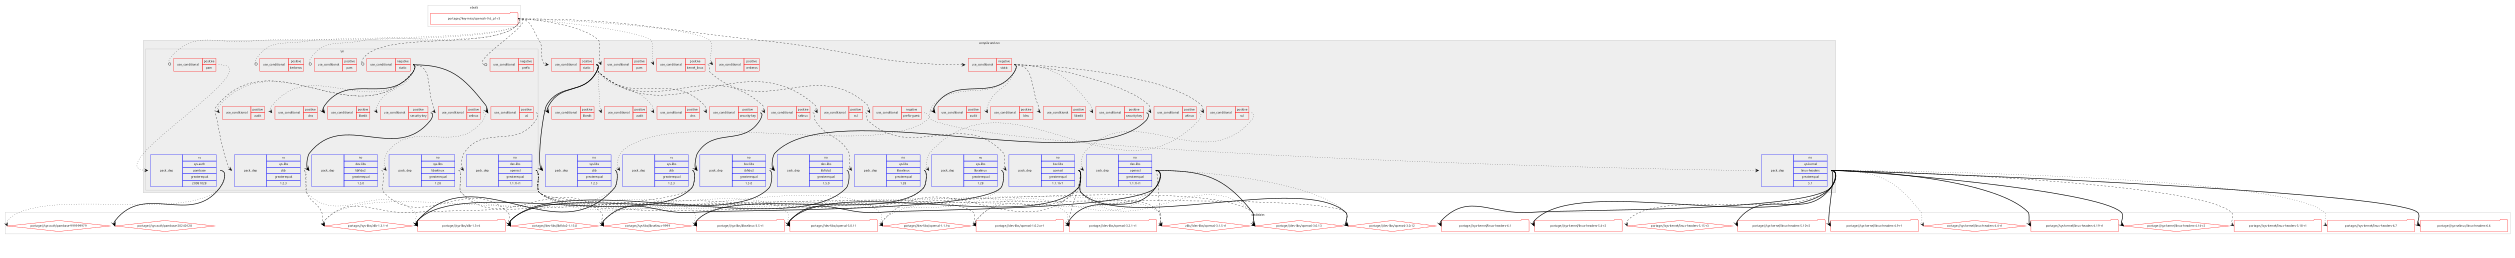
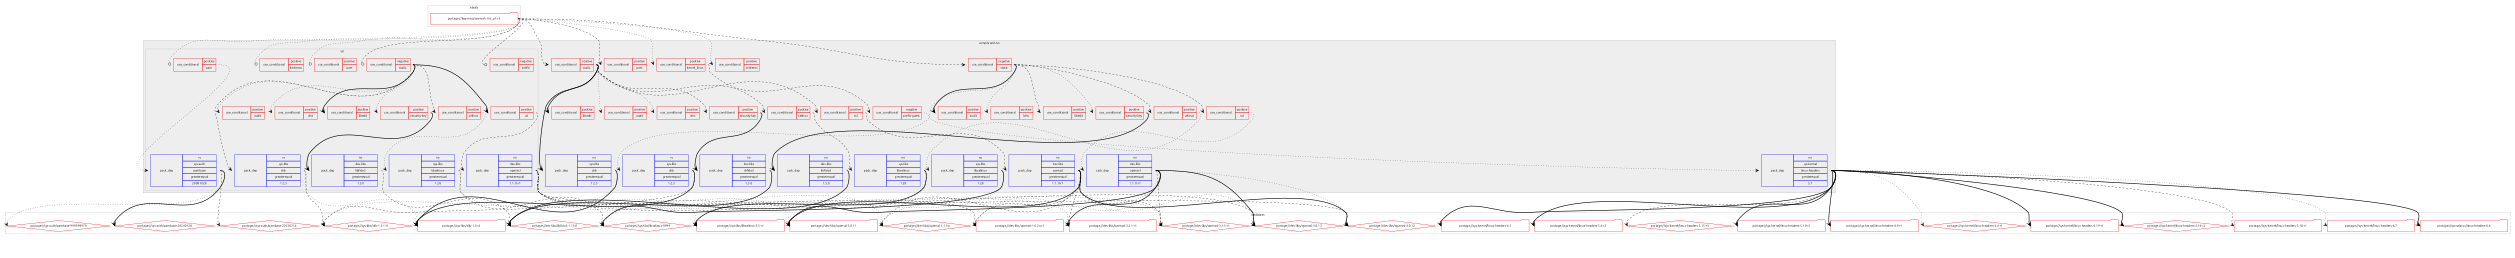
  digraph {
    compound=true
    concentrate=true
    fontname=Ubuntu
    fontsize=10
    newrank=true
    rankdir=TB
    ranksep=1.5
    node [color=red fontname=Ubuntu fontsize=10 shape=none]
    edge [arrowhead=vee fontname=Ubuntu headport=w style=dashed tailport=e weight=100]
    n1 [label="portage://key-misc/openssh-9.6_p1-r3" shape=folder width=4]
    n2 [label=<<TABLE BORDER="0" CELLBORDER="1" CELLSPACING="0" CELLPADDING="4"><TR><TD ROWSPAN="3" CELLPADDING="10">use_conditional</TD></TR><TR><TD>positive</TD></TR><TR><TD>audit</TD></TR></TABLE>>]
    n3 [label=<<TABLE BORDER="0" CELLBORDER="1" CELLSPACING="0" CELLPADDING="4"><TR><TD ROWSPAN="3" CELLPADDING="10">use_conditional</TD></TR><TR><TD>positive</TD></TR><TR><TD>ldns</TD></TR></TABLE>>]
    n4 [label=<<TABLE BORDER="0" CELLBORDER="1" CELLSPACING="0" CELLPADDING="4"><TR><TD ROWSPAN="3" CELLPADDING="10">use_conditional</TD></TR><TR><TD>positive</TD></TR><TR><TD>libedit</TD></TR></TABLE>>]
    n5 [color=blue label=<<TABLE BORDER="0" CELLBORDER="1" CELLSPACING="0" CELLPADDING="4" WIDTH="220"><TR><TD ROWSPAN="6" CELLPADDING="30">pack_dep</TD></TR><TR><TD WIDTH="110">no</TD></TR><TR><TD>dev-libs</TD></TR><TR><TD>libfido2</TD></TR><TR><TD>greaterequal</TD></TR><TR><TD>1.5.0</TD></TR></TABLE>>]
    n6 [label=<<TABLE BORDER="0" CELLBORDER="1" CELLSPACING="0" CELLPADDING="4"><TR><TD ROWSPAN="3" CELLPADDING="10">use_conditional</TD></TR><TR><TD>positive</TD></TR><TR><TD>security-key</TD></TR></TABLE>>]
    n7 [color=blue label=<<TABLE BORDER="0" CELLBORDER="1" CELLSPACING="0" CELLPADDING="4" WIDTH="220"><TR><TD ROWSPAN="6" CELLPADDING="30">pack_dep</TD></TR><TR><TD WIDTH="110">no</TD></TR><TR><TD>sys-libs</TD></TR><TR><TD>libselinux</TD></TR><TR><TD>greaterequal</TD></TR><TR><TD>1.28</TD></TR></TABLE>>]
    n8 [label=<<TABLE BORDER="0" CELLBORDER="1" CELLSPACING="0" CELLPADDING="4"><TR><TD ROWSPAN="3" CELLPADDING="10">use_conditional</TD></TR><TR><TD>positive</TD></TR><TR><TD>selinux</TD></TR></TABLE>>]
    n9 [color=blue label=<<TABLE BORDER="0" CELLBORDER="1" CELLSPACING="0" CELLPADDING="4" WIDTH="220"><TR><TD ROWSPAN="6" CELLPADDING="30">pack_dep</TD></TR><TR><TD WIDTH="110">no</TD></TR><TR><TD>dev-libs</TD></TR><TR><TD>openssl</TD></TR><TR><TD>greaterequal</TD></TR><TR><TD>1.1.1l-r1</TD></TR></TABLE>>]
    n10 [label=<<TABLE BORDER="0" CELLBORDER="1" CELLSPACING="0" CELLPADDING="4"><TR><TD ROWSPAN="3" CELLPADDING="10">use_conditional</TD></TR><TR><TD>positive</TD></TR><TR><TD>ssl</TD></TR></TABLE>>]
    n11 [color=blue label=<<TABLE BORDER="0" CELLBORDER="1" CELLSPACING="0" CELLPADDING="4" WIDTH="220"><TR><TD ROWSPAN="6" CELLPADDING="30">pack_dep</TD></TR><TR><TD WIDTH="110">no</TD></TR><TR><TD>sys-libs</TD></TR><TR><TD>zlib</TD></TR><TR><TD>greaterequal</TD></TR><TR><TD>1.2.3</TD></TR></TABLE>>]
    n12 [label=<<TABLE BORDER="0" CELLBORDER="1" CELLSPACING="0" CELLPADDING="4"><TR><TD ROWSPAN="3" CELLPADDING="10">use_conditional</TD></TR><TR><TD>negative</TD></TR><TR><TD>static</TD></TR></TABLE>>]
    n13 [label=<<TABLE BORDER="0" CELLBORDER="1" CELLSPACING="0" CELLPADDING="4"><TR><TD ROWSPAN="3" CELLPADDING="10">use_conditional</TD></TR><TR><TD>positive</TD></TR><TR><TD>kerberos</TD></TR></TABLE>>]
    n14 [color=blue label=<<TABLE BORDER="0" CELLBORDER="1" CELLSPACING="0" CELLPADDING="4" WIDTH="220"><TR><TD ROWSPAN="6" CELLPADDING="30">pack_dep</TD></TR><TR><TD WIDTH="110">no</TD></TR><TR><TD>sys-kernel</TD></TR><TR><TD>linux-headers</TD></TR><TR><TD>greaterequal</TD></TR><TR><TD>5.1</TD></TR></TABLE>>]
    n15 [label=<<TABLE BORDER="0" CELLBORDER="1" CELLSPACING="0" CELLPADDING="4"><TR><TD ROWSPAN="3" CELLPADDING="10">use_conditional</TD></TR><TR><TD>negative</TD></TR><TR><TD>prefix-guest</TD></TR></TABLE>>]
    n16 [label=<<TABLE BORDER="0" CELLBORDER="1" CELLSPACING="0" CELLPADDING="4"><TR><TD ROWSPAN="3" CELLPADDING="10">use_conditional</TD></TR><TR><TD>positive</TD></TR><TR><TD>kernel_linux</TD></TR></TABLE>>]
    n17 [label=<<TABLE BORDER="0" CELLBORDER="1" CELLSPACING="0" CELLPADDING="4"><TR><TD ROWSPAN="3" CELLPADDING="10">use_conditional</TD></TR><TR><TD>positive</TD></TR><TR><TD>pam</TD></TR></TABLE>>]
    n18 [label=<<TABLE BORDER="0" CELLBORDER="1" CELLSPACING="0" CELLPADDING="4"><TR><TD ROWSPAN="3" CELLPADDING="10">use_conditional</TD></TR><TR><TD>positive</TD></TR><TR><TD>libedit</TD></TR></TABLE>>]
    n19 [label=<<TABLE BORDER="0" CELLBORDER="1" CELLSPACING="0" CELLPADDING="4"><TR><TD ROWSPAN="3" CELLPADDING="10">use_conditional</TD></TR><TR><TD>positive</TD></TR><TR><TD>audit</TD></TR></TABLE>>]
    n20 [label=<<TABLE BORDER="0" CELLBORDER="1" CELLSPACING="0" CELLPADDING="4"><TR><TD ROWSPAN="3" CELLPADDING="10">use_conditional</TD></TR><TR><TD>positive</TD></TR><TR><TD>ldns</TD></TR></TABLE>>]
    n21 [color=blue label=<<TABLE BORDER="0" CELLBORDER="1" CELLSPACING="0" CELLPADDING="4" WIDTH="220"><TR><TD ROWSPAN="6" CELLPADDING="30">pack_dep</TD></TR><TR><TD WIDTH="110">no</TD></TR><TR><TD>dev-libs</TD></TR><TR><TD>libfido2</TD></TR><TR><TD>greaterequal</TD></TR><TR><TD>1.5.0</TD></TR></TABLE>>]
    n22 [label=<<TABLE BORDER="0" CELLBORDER="1" CELLSPACING="0" CELLPADDING="4"><TR><TD ROWSPAN="3" CELLPADDING="10">use_conditional</TD></TR><TR><TD>positive</TD></TR><TR><TD>security-key</TD></TR></TABLE>>]
    n23 [color=blue label=<<TABLE BORDER="0" CELLBORDER="1" CELLSPACING="0" CELLPADDING="4" WIDTH="220"><TR><TD ROWSPAN="6" CELLPADDING="30">pack_dep</TD></TR><TR><TD WIDTH="110">no</TD></TR><TR><TD>sys-libs</TD></TR><TR><TD>libselinux</TD></TR><TR><TD>greaterequal</TD></TR><TR><TD>1.28</TD></TR></TABLE>>]
    n24 [label=<<TABLE BORDER="0" CELLBORDER="1" CELLSPACING="0" CELLPADDING="4"><TR><TD ROWSPAN="3" CELLPADDING="10">use_conditional</TD></TR><TR><TD>positive</TD></TR><TR><TD>selinux</TD></TR></TABLE>>]
    n25 [color=blue label=<<TABLE BORDER="0" CELLBORDER="1" CELLSPACING="0" CELLPADDING="4" WIDTH="220"><TR><TD ROWSPAN="6" CELLPADDING="30">pack_dep</TD></TR><TR><TD WIDTH="110">no</TD></TR><TR><TD>dev-libs</TD></TR><TR><TD>openssl</TD></TR><TR><TD>greaterequal</TD></TR><TR><TD>1.1.1l-r1</TD></TR></TABLE>>]
    n26 [label=<<TABLE BORDER="0" CELLBORDER="1" CELLSPACING="0" CELLPADDING="4"><TR><TD ROWSPAN="3" CELLPADDING="10">use_conditional</TD></TR><TR><TD>positive</TD></TR><TR><TD>ssl</TD></TR></TABLE>>]
    n27 [color=blue label=<<TABLE BORDER="0" CELLBORDER="1" CELLSPACING="0" CELLPADDING="4" WIDTH="220"><TR><TD ROWSPAN="6" CELLPADDING="30">pack_dep</TD></TR><TR><TD WIDTH="110">no</TD></TR><TR><TD>sys-libs</TD></TR><TR><TD>zlib</TD></TR><TR><TD>greaterequal</TD></TR><TR><TD>1.2.3</TD></TR></TABLE>>]
    n28 [label=<<TABLE BORDER="0" CELLBORDER="1" CELLSPACING="0" CELLPADDING="4"><TR><TD ROWSPAN="3" CELLPADDING="10">use_conditional</TD></TR><TR><TD>positive</TD></TR><TR><TD>static</TD></TR></TABLE>>]
    n29 [label=<<TABLE BORDER="0" CELLBORDER="1" CELLSPACING="0" CELLPADDING="4"><TR><TD ROWSPAN="3" CELLPADDING="10">use_conditional</TD></TR><TR><TD>negative</TD></TR><TR><TD>prefix</TD></TR></TABLE>>]
    n30 [label=<<TABLE BORDER="0" CELLBORDER="1" CELLSPACING="0" CELLPADDING="4"><TR><TD ROWSPAN="3" CELLPADDING="10">use_conditional</TD></TR><TR><TD>positive</TD></TR><TR><TD>audit</TD></TR></TABLE>>]
    n31 [label=<<TABLE BORDER="0" CELLBORDER="1" CELLSPACING="0" CELLPADDING="4"><TR><TD ROWSPAN="3" CELLPADDING="10">use_conditional</TD></TR><TR><TD>positive</TD></TR><TR><TD>ldns</TD></TR></TABLE>>]
    n32 [label=<<TABLE BORDER="0" CELLBORDER="1" CELLSPACING="0" CELLPADDING="4"><TR><TD ROWSPAN="3" CELLPADDING="10">use_conditional</TD></TR><TR><TD>positive</TD></TR><TR><TD>libedit</TD></TR></TABLE>>]
    n33 [color=blue label=<<TABLE BORDER="0" CELLBORDER="1" CELLSPACING="0" CELLPADDING="4" WIDTH="220"><TR><TD ROWSPAN="6" CELLPADDING="30">pack_dep</TD></TR><TR><TD WIDTH="110">no</TD></TR><TR><TD>dev-libs</TD></TR><TR><TD>libfido2</TD></TR><TR><TD>greaterequal</TD></TR><TR><TD>1.5.0</TD></TR></TABLE>>]
    n34 [label=<<TABLE BORDER="0" CELLBORDER="1" CELLSPACING="0" CELLPADDING="4"><TR><TD ROWSPAN="3" CELLPADDING="10">use_conditional</TD></TR><TR><TD>positive</TD></TR><TR><TD>security-key</TD></TR></TABLE>>]
    n35 [color=blue label=<<TABLE BORDER="0" CELLBORDER="1" CELLSPACING="0" CELLPADDING="4" WIDTH="220"><TR><TD ROWSPAN="6" CELLPADDING="30">pack_dep</TD></TR><TR><TD WIDTH="110">no</TD></TR><TR><TD>sys-libs</TD></TR><TR><TD>libselinux</TD></TR><TR><TD>greaterequal</TD></TR><TR><TD>1.28</TD></TR></TABLE>>]
    n36 [label=<<TABLE BORDER="0" CELLBORDER="1" CELLSPACING="0" CELLPADDING="4"><TR><TD ROWSPAN="3" CELLPADDING="10">use_conditional</TD></TR><TR><TD>positive</TD></TR><TR><TD>selinux</TD></TR></TABLE>>]
    n37 [color=blue label=<<TABLE BORDER="0" CELLBORDER="1" CELLSPACING="0" CELLPADDING="4" WIDTH="220"><TR><TD ROWSPAN="6" CELLPADDING="30">pack_dep</TD></TR><TR><TD WIDTH="110">no</TD></TR><TR><TD>dev-libs</TD></TR><TR><TD>openssl</TD></TR><TR><TD>greaterequal</TD></TR><TR><TD>1.1.1l-r1</TD></TR></TABLE>>]
    n38 [label=<<TABLE BORDER="0" CELLBORDER="1" CELLSPACING="0" CELLPADDING="4"><TR><TD ROWSPAN="3" CELLPADDING="10">use_conditional</TD></TR><TR><TD>positive</TD></TR><TR><TD>ssl</TD></TR></TABLE>>]
    n39 [color=blue label=<<TABLE BORDER="0" CELLBORDER="1" CELLSPACING="0" CELLPADDING="4" WIDTH="220"><TR><TD ROWSPAN="6" CELLPADDING="30">pack_dep</TD></TR><TR><TD WIDTH="110">no</TD></TR><TR><TD>sys-libs</TD></TR><TR><TD>zlib</TD></TR><TR><TD>greaterequal</TD></TR><TR><TD>1.2.3</TD></TR></TABLE>>]
    n40 [label=<<TABLE BORDER="0" CELLBORDER="1" CELLSPACING="0" CELLPADDING="4"><TR><TD ROWSPAN="3" CELLPADDING="10">use_conditional</TD></TR><TR><TD>negative</TD></TR><TR><TD>static</TD></TR></TABLE>>]
    n41 [label=<<TABLE BORDER="0" CELLBORDER="1" CELLSPACING="0" CELLPADDING="4"><TR><TD ROWSPAN="3" CELLPADDING="10">use_conditional</TD></TR><TR><TD>positive</TD></TR><TR><TD>pam</TD></TR></TABLE>>]
    n42 [label=<<TABLE BORDER="0" CELLBORDER="1" CELLSPACING="0" CELLPADDING="4"><TR><TD ROWSPAN="3" CELLPADDING="10">use_conditional</TD></TR><TR><TD>positive</TD></TR><TR><TD>kerberos</TD></TR></TABLE>>]
    n43 [color=blue label=<<TABLE BORDER="0" CELLBORDER="1" CELLSPACING="0" CELLPADDING="4" WIDTH="220"><TR><TD ROWSPAN="6" CELLPADDING="30">pack_dep</TD></TR><TR><TD WIDTH="110">no</TD></TR><TR><TD>sys-auth</TD></TR><TR><TD>pambase</TD></TR><TR><TD>greaterequal</TD></TR><TR><TD>20081028</TD></TR></TABLE>>]
    n44 [label=<<TABLE BORDER="0" CELLBORDER="1" CELLSPACING="0" CELLPADDING="4"><TR><TD ROWSPAN="3" CELLPADDING="10">use_conditional</TD></TR><TR><TD>positive</TD></TR><TR><TD>pam</TD></TR></TABLE>>]
    n45 [label="portage://dev-libs/openssl-1.0.2u-r1" shape=folder width=4]
    n46 [label="portage://dev-libs/openssl-1.1.1w" shape=diamond width=4]
    n47 [label="portage://dev-libs/openssl-3.0.11" shape=folder width=4]
    n48 [label="portage://dev-libs/openssl-3.0.12" shape=diamond width=4]
    n49 [label="portage://dev-libs/openssl-3.0.13" shape=diamond width=4]
-   n50 [label="zlib://dev-libs/openssl-3.1.5-r1" shape=diamond width=4]
+   n50 [label="portage://dev-libs/openssl-3.1.5-r1" shape=diamond width=4]
    n51 [label="portage://dev-libs/openssl-3.2.1-r1" shape=folder width=4]
    n52 [label="portage://dev-libs/libfido2-1.13.0" shape=diamond width=4]
    n53 [label="portage://sys-libs/libselinux-3.5-r1" shape=folder width=4]
    n54 [label="portage://sys-libs/libselinux-9999" shape=diamond width=4]
    n55 [label="portage://sys-kernel/linux-headers-3.18-r1" shape=folder width=4]
    n56 [label="portage://sys-kernel/linux-headers-4.14-r2" shape=diamond width=4]
    n57 [label="portage://sys-kernel/linux-headers-4.19-r1" shape=folder width=4]
    n58 [label="portage://sys-kernel/linux-headers-4.4-r1" shape=diamond width=4]
    n59 [label="portage://sys-kernel/linux-headers-4.9-r1" shape=folder width=4]
    n60 [label="portage://sys-kernel/linux-headers-5.10-r2" shape=folder width=4]
    n61 [label="portage://sys-kernel/linux-headers-5.15-r3" shape=diamond width=4]
    n62 [label="portage://sys-kernel/linux-headers-5.4-r2" shape=folder width=4]
    n63 [label="portage://sys-kernel/linux-headers-6.1" shape=folder width=4]
    n64 [label="portage://sys-selinux/linux-headers-6.6" shape=folder width=4]
    n65 [label="portage://sys-kernel/linux-headers-6.7" shape=folder width=4]
    n66 [label="portage://sys-libs/zlib-1.3-r4" shape=folder width=4]
    n67 [label="portage://sys-libs/zlib-1.3.1-r1" shape=diamond width=4]
+   n68 [label="portage://sys-auth/pambase-20220214" shape=diamond width=4]
    n69 [label="portage://sys-auth/pambase-20240128" shape=diamond width=4]
    n70 [label="portage://sys-auth/pambase-999999979" shape=diamond width=4]
    subgraph cluster_1 {
      color=gray
      label=<<i>ebuild</i>>
      rank=same
      n1
    }
    subgraph cluster_2 {
      color=gray
      label=<<i>dependencies</i>>
      subgraph cluster_3 {
        color=gray
        fillcolor="#eeeeee"
        label=<<i>compile</i>>
        style=filled
        subgraph sub_4 {
          color=gray
          fillcolor="#eeeeee"
          label=<<i>compile</i>>
          style=filled
          n12
          subgraph sub_5 {
            color=gray
            fillcolor="#eeeeee"
            label=<<i>compile</i>>
            style=filled
            n2
          }
          subgraph sub_6 {
            color=gray
            fillcolor="#eeeeee"
            label=<<i>compile</i>>
            style=filled
            n3
          }
          subgraph sub_7 {
            color=gray
            fillcolor="#eeeeee"
            label=<<i>compile</i>>
            style=filled
            n4
          }
          subgraph sub_8 {
            color=gray
            fillcolor="#eeeeee"
            label=<<i>compile</i>>
            style=filled
            n6
            subgraph sub_9 {
              color=gray
              fillcolor="#eeeeee"
              label=<<i>compile</i>>
              style=filled
              n5
            }
          }
          subgraph sub_10 {
            color=gray
            fillcolor="#eeeeee"
            label=<<i>compile</i>>
            style=filled
            n8
            subgraph sub_11 {
              color=gray
              fillcolor="#eeeeee"
              label=<<i>compile</i>>
              style=filled
              n7
            }
          }
          subgraph sub_12 {
            color=gray
            fillcolor="#eeeeee"
            label=<<i>compile</i>>
            style=filled
            n10
            subgraph sub_13 {
              color=gray
              fillcolor="#eeeeee"
              label=<<i>compile</i>>
              style=filled
              n9
            }
          }
          subgraph sub_14 {
            color=gray
            fillcolor="#eeeeee"
            label=<<i>compile</i>>
            style=filled
            n11
          }
        }
        subgraph sub_15 {
          color=gray
          fillcolor="#eeeeee"
          label=<<i>compile</i>>
          style=filled
          n13
        }
        subgraph sub_16 {
          color=gray
          fillcolor="#eeeeee"
          label=<<i>compile</i>>
          style=filled
          n16
          subgraph sub_17 {
            color=gray
            fillcolor="#eeeeee"
            label=<<i>compile</i>>
            style=filled
            n15
            subgraph sub_18 {
              color=gray
              fillcolor="#eeeeee"
              label=<<i>compile</i>>
              style=filled
              n14
            }
          }
        }
        subgraph sub_19 {
          color=gray
          fillcolor="#eeeeee"
          label=<<i>compile</i>>
          style=filled
          n17
        }
        subgraph sub_20 {
          color=gray
          fillcolor="#eeeeee"
          label=<<i>compile</i>>
          style=filled
          n28
          subgraph sub_21 {
            color=gray
            fillcolor="#eeeeee"
            label=<<i>compile</i>>
            style=filled
            n18
          }
          subgraph sub_22 {
            color=gray
            fillcolor="#eeeeee"
            label=<<i>compile</i>>
            style=filled
            n19
          }
          subgraph sub_23 {
            color=gray
            fillcolor="#eeeeee"
            label=<<i>compile</i>>
            style=filled
            n20
          }
          subgraph sub_24 {
            color=gray
            fillcolor="#eeeeee"
            label=<<i>compile</i>>
            style=filled
            n22
            subgraph sub_25 {
              color=gray
              fillcolor="#eeeeee"
              label=<<i>compile</i>>
              style=filled
              n21
            }
          }
          subgraph sub_26 {
            color=gray
            fillcolor="#eeeeee"
            label=<<i>compile</i>>
            style=filled
            n24
            subgraph sub_27 {
              color=gray
              fillcolor="#eeeeee"
              label=<<i>compile</i>>
              style=filled
              n23
            }
          }
          subgraph sub_28 {
            color=gray
            fillcolor="#eeeeee"
            label=<<i>compile</i>>
            style=filled
            n26
            subgraph sub_29 {
              color=gray
              fillcolor="#eeeeee"
              label=<<i>compile</i>>
              style=filled
              n25
            }
          }
          subgraph sub_30 {
            color=gray
            fillcolor="#eeeeee"
            label=<<i>compile</i>>
            style=filled
            n27
          }
        }
      }
      subgraph cluster_31 {
        color=gray
        fillcolor="#eeeeee"
        label=<<i>compile and run</i>>
        style=filled
      }
      subgraph cluster_32 {
        color=gray
        fillcolor="#eeeeee"
        label=<<i>run</i>>
        style=filled
        subgraph sub_33 {
          color=gray
          fillcolor="#eeeeee"
          label=<<i>run</i>>
          style=filled
          n29
        }
        subgraph sub_34 {
          color=gray
          fillcolor="#eeeeee"
          label=<<i>run</i>>
          style=filled
          n40
          subgraph sub_35 {
            color=gray
            fillcolor="#eeeeee"
            label=<<i>run</i>>
            style=filled
            n30
          }
          subgraph sub_36 {
            color=gray
            fillcolor="#eeeeee"
            label=<<i>run</i>>
            style=filled
            n31
          }
          subgraph sub_37 {
            color=gray
            fillcolor="#eeeeee"
            label=<<i>run</i>>
            style=filled
            n32
          }
          subgraph sub_38 {
            color=gray
            fillcolor="#eeeeee"
            label=<<i>run</i>>
            style=filled
            n34
            subgraph sub_39 {
              color=gray
              fillcolor="#eeeeee"
              label=<<i>run</i>>
              style=filled
              n33
            }
          }
          subgraph sub_40 {
            color=gray
            fillcolor="#eeeeee"
            label=<<i>run</i>>
            style=filled
            n36
            subgraph sub_41 {
              color=gray
              fillcolor="#eeeeee"
              label=<<i>run</i>>
              style=filled
              n35
            }
          }
          subgraph sub_42 {
            color=gray
            fillcolor="#eeeeee"
            label=<<i>run</i>>
            style=filled
            n38
            subgraph sub_43 {
              color=gray
              fillcolor="#eeeeee"
              label=<<i>run</i>>
              style=filled
              n37
            }
          }
          subgraph sub_44 {
            color=gray
            fillcolor="#eeeeee"
            label=<<i>run</i>>
            style=filled
            n39
          }
        }
        subgraph sub_45 {
          color=gray
          fillcolor="#eeeeee"
          label=<<i>run</i>>
          style=filled
          n41
        }
        subgraph sub_46 {
          color=gray
          fillcolor="#eeeeee"
          label=<<i>run</i>>
          style=filled
          n42
        }
        subgraph sub_47 {
          color=gray
          fillcolor="#eeeeee"
          label=<<i>run</i>>
          style=filled
          n44
          subgraph sub_48 {
            color=gray
            fillcolor="#eeeeee"
            label=<<i>run</i>>
            style=filled
            n43
          }
        }
      }
    }
    subgraph cluster_49 {
      color=gray
      label=<<i>candidates</i>>
      rank=same
      subgraph sub_50 {
        color=black
        label=<<i>candidates</i>>
        nodesep=1
        rank=same
        n45
        n46
        n47
        n48
        n49
        n50
        n51
      }
      subgraph sub_51 {
        color=black
        label=<<i>candidates</i>>
        nodesep=1
        rank=same
        n52
      }
      subgraph sub_52 {
        color=black
        label=<<i>candidates</i>>
        nodesep=1
        rank=same
        n53
        n54
      }
      subgraph sub_53 {
        color=black
        label=<<i>candidates</i>>
        nodesep=1
        rank=same
        n55
        n56
        n57
        n58
        n59
        n60
        n61
        n62
        n63
        n64
        n65
      }
      subgraph sub_54 {
        color=black
        label=<<i>candidates</i>>
        nodesep=1
        rank=same
        n66
        n67
      }
      subgraph sub_55 {
        color=black
        label=<<i>candidates</i>>
        nodesep=1
        rank=same
        n52
      }
      subgraph sub_56 {
        color=black
        label=<<i>candidates</i>>
        nodesep=1
        rank=same
        n52
      }
      subgraph sub_57 {
        color=black
        label=<<i>candidates</i>>
        nodesep=1
        rank=same
        n53
        n54
      }
      subgraph sub_58 {
        color=black
        label=<<i>candidates</i>>
        nodesep=1
        rank=same
        n45
        n46
        n47
        n48
        n49
        n50
        n51
      }
      subgraph sub_59 {
        color=black
        label=<<i>candidates</i>>
        nodesep=1
        rank=same
        n66
        n67
      }
      subgraph sub_60 {
        color=black
        label=<<i>candidates</i>>
        nodesep=1
        rank=same
        n53
        n54
      }
      subgraph sub_61 {
        color=black
        label=<<i>candidates</i>>
        nodesep=1
        rank=same
        n45
        n46
        n47
        n48
        n49
        n50
        n51
      }
      subgraph sub_62 {
        color=black
        label=<<i>candidates</i>>
        nodesep=1
        rank=same
        n66
        n67
      }
      subgraph sub_63 {
        color=black
        label=<<i>candidates</i>>
        nodesep=1
        rank=same
+       n68
        n69
        n70
      }
    }
    n1 -> n12 [weight=20]
    n1 -> n13 [style=dotted weight=20]
    n1 -> n16 [style=dotted weight=20]
    n1 -> n17 [weight=20]
    n1 -> n28 [weight=20]
    n1 -> n29 [arrowhead=odot weight=20]
    n1 -> n40 [arrowhead=odot weight=20]
    n1 -> n41 [arrowhead=odot style=dotted weight=20]
    n1 -> n42 [arrowhead=odot style=dotted weight=20]
    n1 -> n44 [arrowhead=odot style=dotted weight=20]
    n5 -> n52 [style=bold]
    n6 -> n5 [style=bold weight=20]
    n7 -> n53 [style=dotted]
    n7 -> n54 [style=bold]
    n8 -> n7 [style=dotted weight=20]
    n9 -> n45 [style=dotted]
    n9 -> n46 [style=dotted]
    n9 -> n47 [style=bold]
    n9 -> n48 [style=dotted]
    n9 -> n49 [style=bold]
    n9 -> n50
    n9 -> n51 [style=bold]
    n10 -> n9 [style=dotted weight=20]
    n11 -> n66 [style=bold]
    n11 -> n67
    n12 -> n2 [style=bold weight=20]
    n12 -> n3 [style=dotted weight=20]
    n12 -> n4 [weight=20]
    n12 -> n6 [style=dotted weight=20]
    n12 -> n8 [weight=20]
    n12 -> n10 [weight=20]
    n12 -> n11 [style=dotted weight=20]
    n14 -> n55
    n14 -> n56 [style=bold]
    n14 -> n57 [style=bold]
    n14 -> n58 [style=dotted]
    n14 -> n59 [style=bold]
    n14 -> n60 [style=bold]
    n14 -> n61
    n14 -> n62 [style=bold]
    n14 -> n63 [style=bold]
    n14 -> n64 [style=bold]
    n14 -> n65 [style=dotted]
    n15 -> n14 [style=dotted weight=20]
    n16 -> n15 [weight=20]
    n21 -> n52 [style=bold]
    n22 -> n21 [style=bold weight=20]
    n23 -> n53 [style=bold]
    n23 -> n54
    n24 -> n23 [weight=20]
    n25 -> n45
    n25 -> n46
    n25 -> n47 [style=bold]
    n25 -> n48 [style=bold]
    n25 -> n49 [style=dotted]
    n25 -> n50
    n25 -> n51
    n26 -> n25 [weight=20]
    n27 -> n66 [style=bold]
    n27 -> n67 [style=dotted]
    n28 -> n18 [style=bold weight=20]
    n28 -> n19 [style=dotted weight=20]
    n28 -> n20 [style=dotted weight=20]
    n28 -> n22 [weight=20]
    n28 -> n24 [weight=20]
    n28 -> n26 [weight=20]
    n28 -> n27 [style=bold weight=20]
    n33 -> n52
    n34 -> n33 [style=bold weight=20]
    n35 -> n53 [style=dotted]
    n35 -> n54
    n36 -> n35 [style=dotted weight=20]
    n37 -> n45
    n37 -> n46 [style=dotted]
    n37 -> n47 [style=dotted]
    n37 -> n48
    n37 -> n49
    n37 -> n50 [style=dotted]
    n37 -> n51 [style=dotted]
    n38 -> n37 [weight=20]
    n39 -> n66 [style=dotted]
    n39 -> n67
    n40 -> n30 [style=dotted weight=20]
    n40 -> n31 [style=dotted weight=20]
    n40 -> n32 [style=bold weight=20]
    n40 -> n34 [style=dotted weight=20]
    n40 -> n36 [weight=20]
    n40 -> n38 [style=bold weight=20]
    n40 -> n39 [weight=20]
+   n43 -> n68
    n43 -> n69 [style=bold]
    n43 -> n70 [style=dotted]
    n44 -> n43 [style=dotted weight=20]
  }
